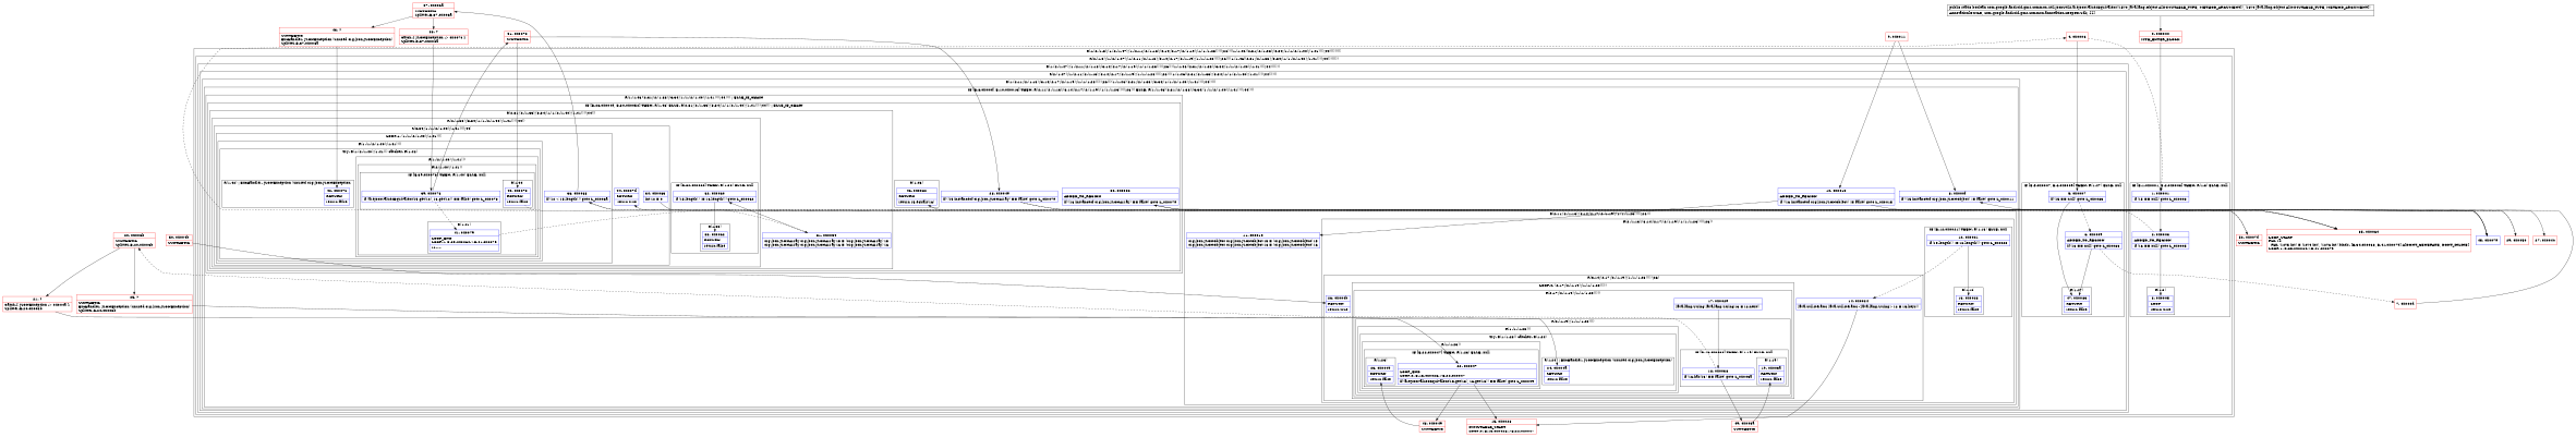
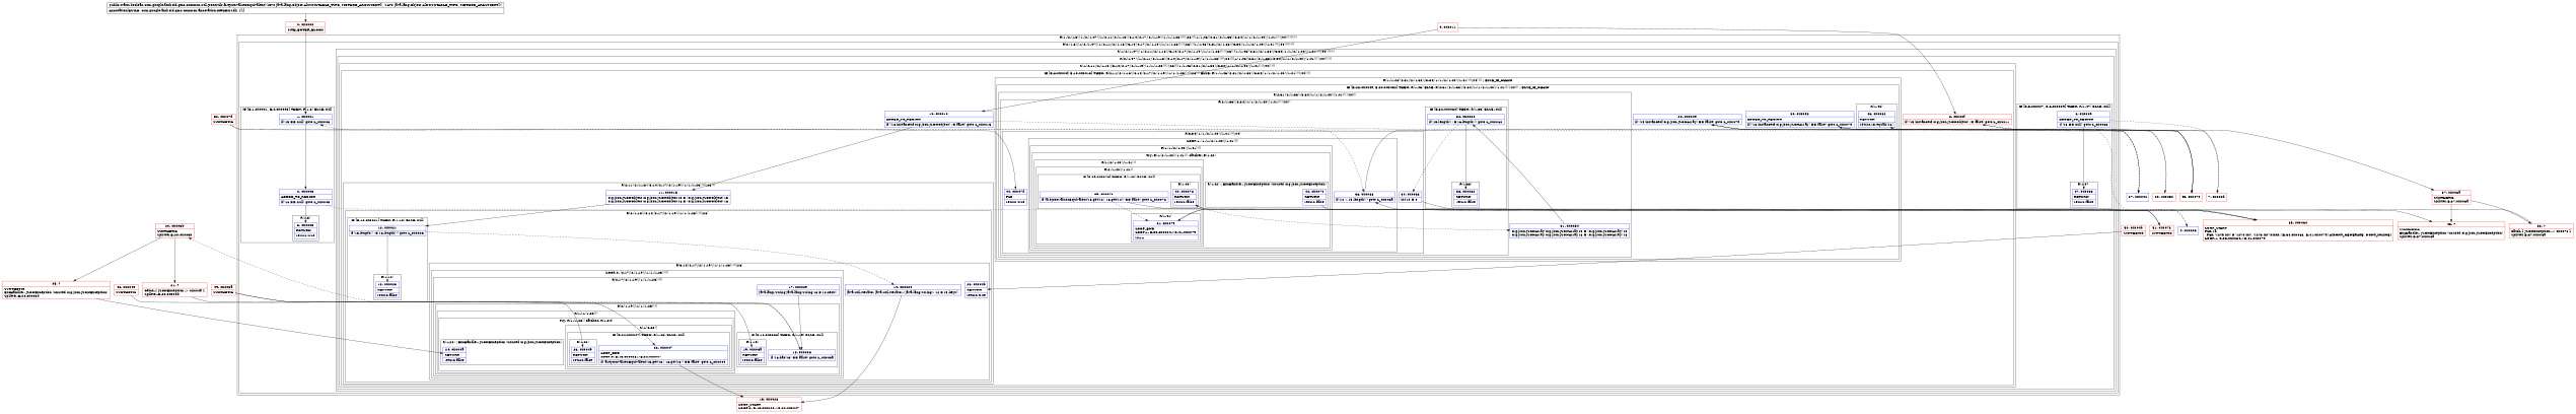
  digraph {
    node [color=blue shape=record]
-   n1 [label="{3\:\ 0x0005|LOOP\l|return true\l}"]
+   n1 [label="{3\:\ 0x0005|RETURN\l|return true\l}"]
    n2 [label="{1\:\ 0x0001|if (r5 == null) goto L_0x0003\l}"]
    n3 [label="{2\:\ 0x0003|ADDED_TO_REGION\l|if (r6 == null) goto L_0x0005\l}"]
    n4 [label="{47\:\ 0x0083|RETURN\l|return false\l}"]
-   n5 [label="{5\:\ 0x0007|if (r5 == null) goto L_0x0083\l}"]
    n6 [label="{6\:\ 0x0009|ADDED_TO_REGION\l|if (r6 == null) goto L_0x0083\l}"]
    n7 [label="{13\:\ 0x0023|RETURN\l|return false\l}"]
    n8 [label="{12\:\ 0x0021|if (r5.length() != r6.length()) goto L_0x0023\l}"]
    n9 [label="{19\:\ 0x003a|RETURN\l|return false\l}"]
    n10 [label="{18\:\ 0x0038|if (r6.has(r3) == false) goto L_0x003a\l}"]
    n11 [label="{23\:\ 0x0049|RETURN\l|return false\l}"]
    n12 [label="{22\:\ 0x0047|LOOP_END\lLOOP:0: B:15:0x0028\-\>B:22:0x0047\l|if (areJsonValuesEquivalent(r5.get(r3), r6.get(r3)) == false) goto L_0x0049\l}"]
    n13 [label="{24\:\ 0x004a|RETURN\l|return false\l}"]
    n14 [label="{17\:\ 0x002e|java.lang.String java.lang.String r3 = r2.next()\l}"]
    n15 [label="{14\:\ 0x0024|java.util.Iterator java.util.Iterator\<java.lang.String\> r2 = r5.keys()\l}"]
    n16 [label="{26\:\ 0x004b|RETURN\l|return true\l}"]
    n17 [label="{11\:\ 0x0015|org.json.JSONObject org.json.JSONObject r5 = (org.json.JSONObject) r5\lorg.json.JSONObject org.json.JSONObject r6 = (org.json.JSONObject) r6\l}"]
    n18 [label="{46\:\ 0x0082|RETURN\l|return r5.equals(r6)\l}"]
    n19 [label="{33\:\ 0x0062|RETURN\l|return false\l}"]
    n20 [label="{32\:\ 0x0060|if (r5.length() != r6.length()) goto L_0x0062\l}"]
    n21 [label="{40\:\ 0x0078|RETURN\l|return false\l}"]
    n22 [label="{39\:\ 0x0076|if (areJsonValuesEquivalent(r5.get(r2), r6.get(r2)) == false) goto L_0x0078\l}"]
    n23 [label="{41\:\ 0x0079|LOOP_END\lLOOP:1: B:35:0x0064\-\>B:41:0x0079\l|r2++\l}"]
    n24 [label="{42\:\ 0x007c|RETURN\l|return false\l}"]
    n25 [label="{36\:\ 0x0068|if (r2 \< r5.length()) goto L_0x006a\l}"]
    n26 [label="{34\:\ 0x0063|int r2 = 0\l}"]
-   n27 [label="{44\:\ 0x007d|RETURN\l|return true\l}"]
+   n27 [label="{44\:\ 0x007d|PHI\l|return true\l}"]
    n28 [label="{31\:\ 0x0054|org.json.JSONArray org.json.JSONArray r5 = (org.json.JSONArray) r5\lorg.json.JSONArray org.json.JSONArray r6 = (org.json.JSONArray) r6\l}"]
    n29 [label="{28\:\ 0x004e|if ((r5 instanceof org.json.JSONArray) == false) goto L_0x007e\l}"]
    n30 [label="{30\:\ 0x0052|ADDED_TO_REGION\l|if ((r6 instanceof org.json.JSONArray) == false) goto L_0x007e\l}"]
-   n31 [label="{8\:\ 0x000f|if ((r5 instanceof org.json.JSONObject) != false) goto L_0x0011\l}"]
+   n31 [color=red label="{8\:\ 0x000f|if ((r5 instanceof org.json.JSONObject) != false) goto L_0x0011\l}"]
    n32 [label="{10\:\ 0x0013|ADDED_TO_REGION\l|if ((r6 instanceof org.json.JSONObject) != false) goto L_0x0015\l}"]
-   n33 [color=red label="{4\:\ 0x0006}"]
+   n33 [label="{4\:\ 0x0006}"]
    n34 [color=red label="{7\:\ 0x000d}"]
    n35 [color=red label="{20\:\ 0x003b|SYNTHETIC\lSplitter:B:20:0x003b\l}"]
    n36 [color=red label="{49\:\ 0x003a|SYNTHETIC\l}"]
-   n37 [color=red label="{15\:\ 0x0028|IMMUTABLE_START\lLOOP:0: B:15:0x0028\-\>B:22:0x0047\l}"]
+   n37 [color=red label="{15\:\ 0x0028|LOOP_START\lLOOP:0: B:15:0x0028\-\>B:22:0x0047\l}"]
    n38 [color=red label="{48\:\ 0x0049|SYNTHETIC\l}"]
    n39 [color=red label="{51\:\ 0x0078|SYNTHETIC\l}"]
    n40 [color=red label="{35\:\ 0x0064|LOOP_START\lPHI: r2 \l  PHI: (r2v5 int) = (r2v4 int), (r2v6 int) binds: [B:34:0x0063, B:41:0x0079] A[DONT_GENERATE, DONT_INLINE]\lLOOP:1: B:35:0x0064\-\>B:41:0x0079\l}"]
    n41 [color=red label="{37\:\ 0x006a|SYNTHETIC\lSplitter:B:37:0x006a\l}"]
    n42 [color=red label="{52\:\ 0x007d|SYNTHETIC\l}"]
    n43 [color=red label="{29\:\ 0x0050}"]
-   n44 [label="{45\:\ 0x007e}"]
-   n45 [color=red label="{27\:\ 0x004c}"]
+   n44 [color=red label="{45\:\ 0x007e}"]
+   n45 [label="{27\:\ 0x004c}"]
    n46 [color=red label="{9\:\ 0x0011}"]
    n47 [color=red label="{50\:\ 0x004b|SYNTHETIC\l}"]
    n48 [color=red label="{21\:\ ?|Catch:\{ JSONException \-\> 0x004a \}\lSplitter:B:20:0x003b\l}"]
    n49 [color=red label="{25\:\ ?|SYNTHETIC\lExcHandler: JSONException (unused org.json.JSONException)\lSplitter:B:20:0x003b\l}"]
    n50 [color=red label="{38\:\ ?|Catch:\{ JSONException \-\> 0x007c \}\lSplitter:B:37:0x006a\l}"]
    n51 [color=red label="{43\:\ ?|SYNTHETIC\lExcHandler: JSONException (unused org.json.JSONException)\lSplitter:B:37:0x006a\l}"]
    n52 [color=red label="{0\:\ 0x0000|MTH_ENTER_BLOCK\l}"]
    n53 [label="{public static boolean com.google.android.gms.common.util.JsonUtils.areJsonValuesEquivalent((r5v0 java.lang.Object A[IMMUTABLE_TYPE, METHOD_ARGUMENT]), (r6v0 java.lang.Object A[IMMUTABLE_TYPE, METHOD_ARGUMENT]))  | Annotation[BUILD, com.google.android.gms.common.annotation.KeepForSdk, \{\}]\l}" color=""]
    subgraph cluster_1 {
      label="R(1:(2:(1:3)|(1:(2:(1:47)|(1:(2:11|(2:(1:13)|(3:14|(2:17|(2:(1:19)|(1:(1:(1:23)))))|26)))(1:(1:46)(2:31|(2:(1:33)|(3:34|(1:(1:(2:(1:40)|(1:41))))|44)))))))))"
      subgraph cluster_2 {
        label="R(2:(1:3)|(1:(2:(1:47)|(1:(2:11|(2:(1:13)|(3:14|(2:17|(2:(1:19)|(1:(1:(1:23)))))|26)))(1:(1:46)(2:31|(2:(1:33)|(3:34|(1:(1:(2:(1:40)|(1:41))))|44))))))))"
        subgraph cluster_3 {
          label="IF [B:1:0x0001, B:2:0x0003] THEN: R(1:3) ELSE: null"
          n2
          n3
          subgraph cluster_4 {
            label="R(1:3)"
            n1
          }
        }
        subgraph cluster_5 {
          label="R(1:(2:(1:47)|(1:(2:11|(2:(1:13)|(3:14|(2:17|(2:(1:19)|(1:(1:(1:23)))))|26)))(1:(1:46)(2:31|(2:(1:33)|(3:34|(1:(1:(2:(1:40)|(1:41))))|44)))))))"
          subgraph cluster_6 {
            label="R(2:(1:47)|(1:(2:11|(2:(1:13)|(3:14|(2:17|(2:(1:19)|(1:(1:(1:23)))))|26)))(1:(1:46)(2:31|(2:(1:33)|(3:34|(1:(1:(2:(1:40)|(1:41))))|44))))))"
            subgraph cluster_7 {
              label="IF [B:5:0x0007, B:6:0x0009] THEN: R(1:47) ELSE: null"
-             n5
              n6
              subgraph cluster_8 {
                label="R(1:47)"
                n4
              }
            }
            subgraph cluster_9 {
              label="R(1:(2:11|(2:(1:13)|(3:14|(2:17|(2:(1:19)|(1:(1:(1:23)))))|26)))(1:(1:46)(2:31|(2:(1:33)|(3:34|(1:(1:(2:(1:40)|(1:41))))|44)))))"
              subgraph cluster_10 {
                label="IF [B:8:0x000f, B:10:0x0013] THEN: R(2:11|(2:(1:13)|(3:14|(2:17|(2:(1:19)|(1:(1:(1:23)))))|26))) ELSE: R(1:(1:46)(2:31|(2:(1:33)|(3:34|(1:(1:(2:(1:40)|(1:41))))|44))))"
                n31
                n32
                subgraph cluster_11 {
                  label="R(2:11|(2:(1:13)|(3:14|(2:17|(2:(1:19)|(1:(1:(1:23)))))|26)))"
                  n17
                  subgraph cluster_12 {
                    label="R(2:(1:13)|(3:14|(2:17|(2:(1:19)|(1:(1:(1:23)))))|26))"
                    subgraph cluster_13 {
                      label="IF [B:12:0x0021] THEN: R(1:13) ELSE: null"
                      n8
                      subgraph cluster_14 {
                        label="R(1:13)"
                        n7
                      }
                    }
                    subgraph cluster_15 {
                      label="R(3:14|(2:17|(2:(1:19)|(1:(1:(1:23)))))|26)"
                      n15
                      n16
                      subgraph cluster_16 {
                        label="LOOP:0: (2:17|(2:(1:19)|(1:(1:(1:23)))))"
                        subgraph cluster_17 {
                          label="R(2:17|(2:(1:19)|(1:(1:(1:23)))))"
                          n14
                          subgraph cluster_18 {
                            label="R(2:(1:19)|(1:(1:(1:23))))"
                            subgraph cluster_19 {
                              label="IF [B:18:0x0038] THEN: R(1:19) ELSE: null"
                              n10
                              subgraph cluster_20 {
                                label="R(1:19)"
                                n9
                              }
                            }
                            subgraph cluster_21 {
                              label="R(1:(1:(1:23)))"
                              subgraph cluster_22 {
                                label="Try: R(1:(1:23)) catches: R(1:24)"
                                subgraph cluster_23 {
-                                 label="R(1:(1:23))"
+                                 label="R(1:(6:23))"
                                  subgraph cluster_24 {
                                    label="IF [B:22:0x0047] THEN: R(1:23) ELSE: null"
                                    n12
                                    subgraph cluster_25 {
                                      label="R(1:23)"
                                      n11
                                    }
                                  }
                                }
                                subgraph cluster_26 {
                                  label="R(1:24) | ExcHandler: JSONException (unused org.json.JSONException)\l"
                                  n13
                                }
                              }
                            }
                          }
                        }
                      }
                    }
                  }
                }
                subgraph cluster_27 {
                  label="R(1:(1:46)(2:31|(2:(1:33)|(3:34|(1:(1:(2:(1:40)|(1:41))))|44)))) | ELSE_IF_CHAIN\l"
                  subgraph cluster_28 {
                    label="IF [B:28:0x004e, B:30:0x0052] THEN: R(1:46) ELSE: R(2:31|(2:(1:33)|(3:34|(1:(1:(2:(1:40)|(1:41))))|44))) | ELSE_IF_CHAIN\l"
                    n29
                    n30
                    subgraph cluster_29 {
                      label="R(1:46)"
                      n18
                    }
                    subgraph cluster_30 {
                      label="R(2:31|(2:(1:33)|(3:34|(1:(1:(2:(1:40)|(1:41))))|44)))"
                      n28
                      subgraph cluster_31 {
                        label="R(2:(1:33)|(3:34|(1:(1:(2:(1:40)|(1:41))))|44))"
                        subgraph cluster_32 {
                          label="IF [B:32:0x0060] THEN: R(1:33) ELSE: null"
                          n20
                          subgraph cluster_33 {
                            label="R(1:33)"
                            n19
                          }
                        }
                        subgraph cluster_34 {
                          label="R(3:34|(1:(1:(2:(1:40)|(1:41))))|44)"
                          n26
                          n27
                          subgraph cluster_35 {
                            label="LOOP:1: (1:(1:(2:(1:40)|(1:41))))"
                            n25
                            subgraph cluster_36 {
                              label="R(1:(1:(2:(1:40)|(1:41))))"
                              subgraph cluster_37 {
                                label="Try: R(1:(2:(1:40)|(1:41))) catches: R(1:42)"
                                subgraph cluster_38 {
                                  label="R(1:(2:(1:40)|(1:41)))"
                                  subgraph cluster_39 {
                                    label="R(2:(1:40)|(1:41))"
                                    subgraph cluster_40 {
                                      label="IF [B:39:0x0076] THEN: R(1:40) ELSE: null"
                                      n22
                                      subgraph cluster_41 {
                                        label="R(1:40)"
                                        n21
                                      }
                                    }
                                    subgraph cluster_42 {
                                      label="R(1:41)"
                                      n23
                                    }
                                  }
                                }
                                subgraph cluster_43 {
                                  label="R(1:42) | ExcHandler: JSONException (unused org.json.JSONException)\l"
                                  n24
                                }
                              }
                            }
                          }
                        }
                      }
                    }
                  }
                }
              }
            }
          }
        }
      }
    }
    subgraph cluster_44 {
      label="R(1:24) | ExcHandler: JSONException (unused org.json.JSONException)\l"
    }
    subgraph cluster_45 {
      label="R(1:42) | ExcHandler: JSONException (unused org.json.JSONException)\l"
    }
    n2 -> n3
    n3 -> n1
    n3 -> n33 [style=dashed]
-   n5 -> n4
-   n5 -> n6 [style=dashed]
    n6 -> n4
    n6 -> n34 [style=dashed]
    n8 -> n7
    n8 -> n15 [style=dashed]
    n10 -> n35 [style=dashed]
-   n10 -> n36
+   n36 -> n10
    n12 -> n37 [style=solid]
-   n12 -> n38
    n14 -> n10
    n15 -> n37
+   n17 -> n8
    n20 -> n19
+   n20 -> n26 [style=dashed]
    n21 -> n28 [style=dashed]
    n22 -> n23 [style=dashed]
    n22 -> n39
-   n23 -> n40 [style=dashed]
+   n23 -> n40
    n25 -> n41
-   n25 -> n42 [style=dashed]
+   n42 -> n25 [style=dashed]
    n26 -> n40
    n28 -> n20
    n29 -> n43 [style=dashed]
    n29 -> n44
    n30 -> n44
+   n31 -> n45 [style=dashed]
    n32 -> n17
-   n32 -> n45 [style=solid]
+   n32 -> n45 [style=dashed]
    n33 -> n2 [style=dashed]
-   n33 -> n5
    n34 -> n31
    n35 -> n48
    n35 -> n49
    n36 -> n9
    n38 -> n11
    n39 -> n21
    n40 -> n25
    n41 -> n50
    n41 -> n51
    n42 -> n27
    n43 -> n30
    n44 -> n18
-   n39 -> n29
+   n45 -> n29
    n46 -> n31
    n46 -> n32
    n47 -> n16
    n48 -> n12
    n49 -> n13
-   n50 -> n22
-   n51 -> n24
+   n50 -> n23
+   n24 -> n51
    n52 -> n2
    n53 -> n52
  }
